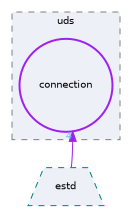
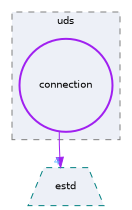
  digraph {
    compound=true
    node [fillcolor="#edf0f7" fontname=Helvetica fontsize=10]
    n1 [color=purple height=0.2 label=connection shape=circle style="filled,bold" width=0.4]
    n2 [color=teal height=0.2 label=estd shape=trapezium style="filled,dashed" width=0.4]
    subgraph cluster_1 {
      bgcolor="#edf0f7"
      fontname=Helvetica
      fontsize=10
      label=uds
      pencolor=grey50
      style="filled,dashed"
      n1
    }
-   n2 -> n1 [color=purple fontcolor=steelblue1 fontname=Helvetica fontsize=10 headlabel=4 labeldistance=1.5 labelfontname=Helvetica labelfontsize=10 style=solid]
+   n1 -> n2 [color=purple fontcolor=steelblue1 fontname=Helvetica fontsize=10 headlabel=4 labeldistance=1.5 labelfontname=Helvetica labelfontsize=10 style=solid]
  }
